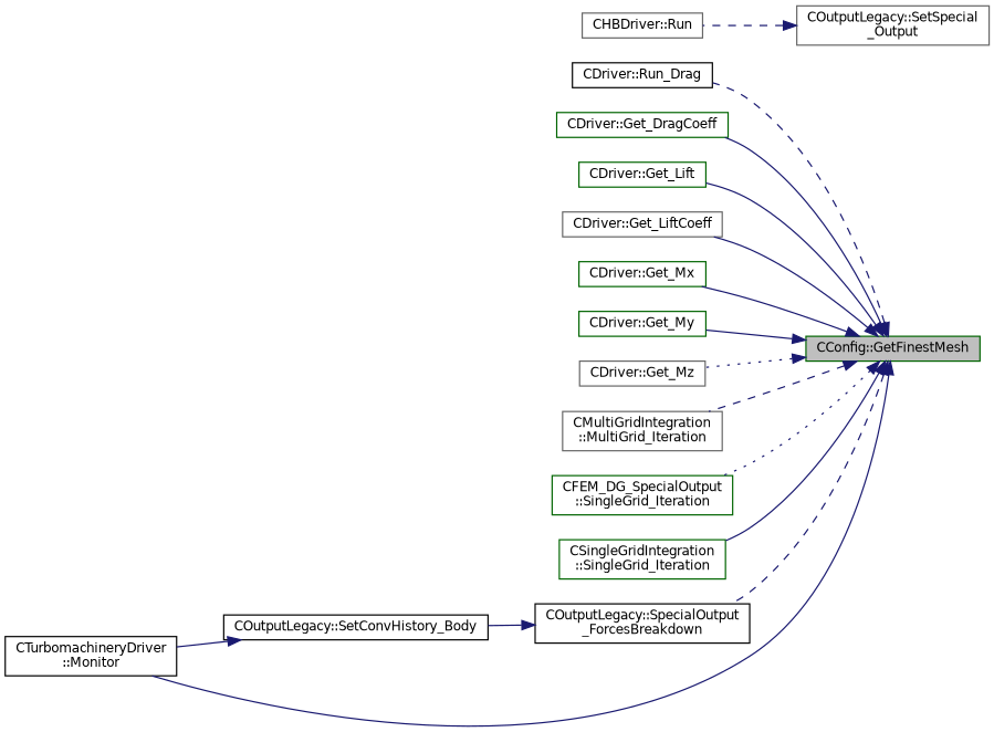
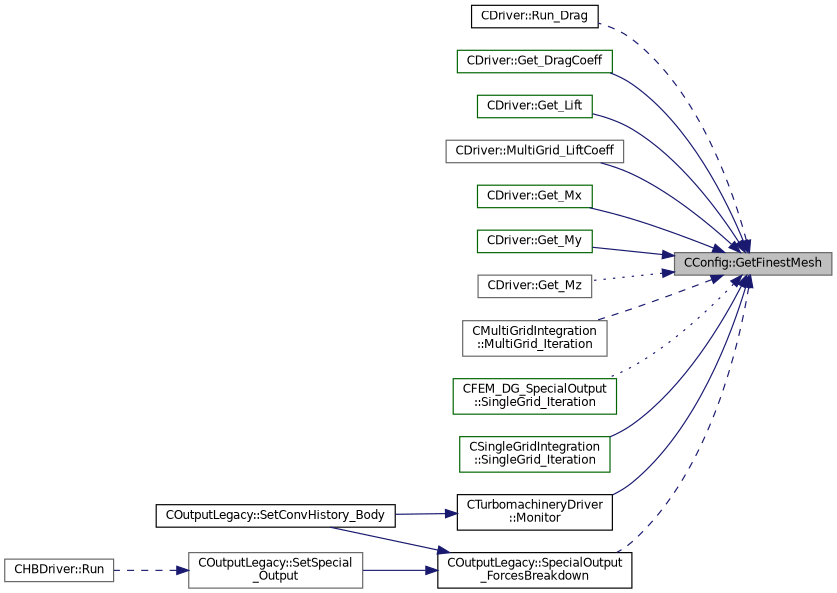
  digraph {
    rankdir=RL
    node [color=gray40 fillcolor=white fontname=Helvetica fontsize=10 shape=record style=filled]
    edge [color=midnightblue dir=back fontname=Helvetica fontsize=10 labelfontname=Helvetica labelfontsize=10 style=solid]
-   n1 [color=darkgreen fillcolor=grey75 fontcolor=black height=0.2 label="CConfig::GetFinestMesh" width=0.4]
+   n1 [fillcolor=grey75 fontcolor=black height=0.2 label="CConfig::GetFinestMesh" width=0.4]
    n2 [color=black height=0.2 label="CDriver::Run_Drag" width=0.4]
    n3 [color=darkgreen height=0.2 label="CDriver::Get_DragCoeff" width=0.4]
    n4 [color=darkgreen height=0.2 label="CDriver::Get_Lift" width=0.4]
-   n5 [height=0.2 label="CDriver::Get_LiftCoeff" width=0.4]
+   n5 [height=0.2 label="CDriver::MultiGrid_LiftCoeff" width=0.4]
    n6 [color=darkgreen height=0.2 label="CDriver::Get_Mx" width=0.4]
    n7 [color=darkgreen height=0.2 label="CDriver::Get_My" width=0.4]
    n8 [height=0.2 label="CDriver::Get_Mz" width=0.4]
    n9 [height=0.2 label="CMultiGridIntegration\l::MultiGrid_Iteration" width=0.4]
    n10 [color=darkgreen height=0.2 label="CFEM_DG_SpecialOutput\l::SingleGrid_Iteration" width=0.4]
    n11 [color=darkgreen height=0.2 label="CSingleGridIntegration\l::SingleGrid_Iteration" width=0.4]
    n12 [color=black height=0.2 label="COutputLegacy::SpecialOutput\l_ForcesBreakdown" width=0.4]
    n13 [color=black height=0.2 label="CTurbomachineryDriver\l::Monitor" width=0.4]
    n14 [color=black height=0.2 label="COutputLegacy::SetConvHistory_Body" width=0.4]
    n15 [height=0.2 label="COutputLegacy::SetSpecial\l_Output" width=0.4]
    n16 [height=0.2 label="CHBDriver::Run" width=0.4]
    n1 -> n2 [style=dashed]
    n1 -> n3
    n1 -> n4
    n1 -> n5
    n1 -> n6
    n1 -> n7
    n1 -> n8 [style=dotted]
    n1 -> n9 [style=dashed]
    n1 -> n10 [style=dotted]
    n1 -> n11
    n1 -> n12 [style=dashed]
    n1 -> n13
    n12 -> n14
-   n14 -> n13
+   n12 -> n15
+   n13 -> n14
    n15 -> n16 [style=dashed]
  }
